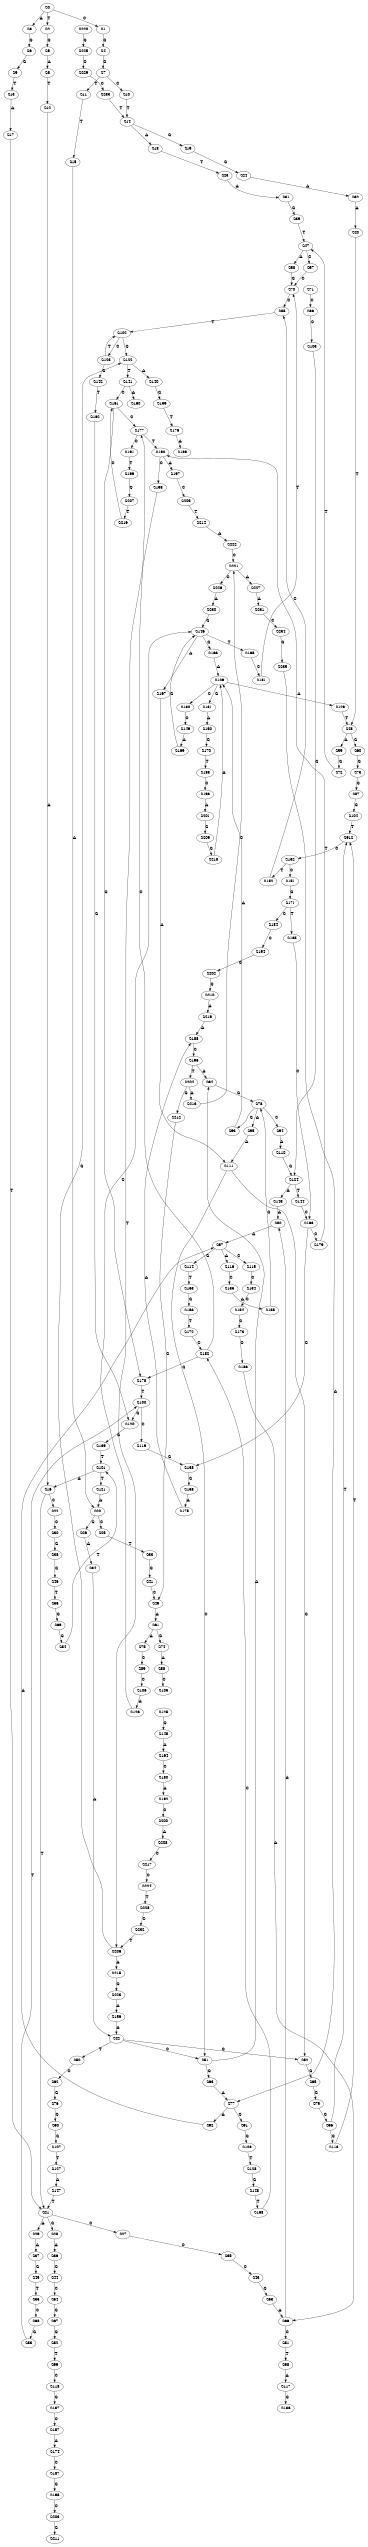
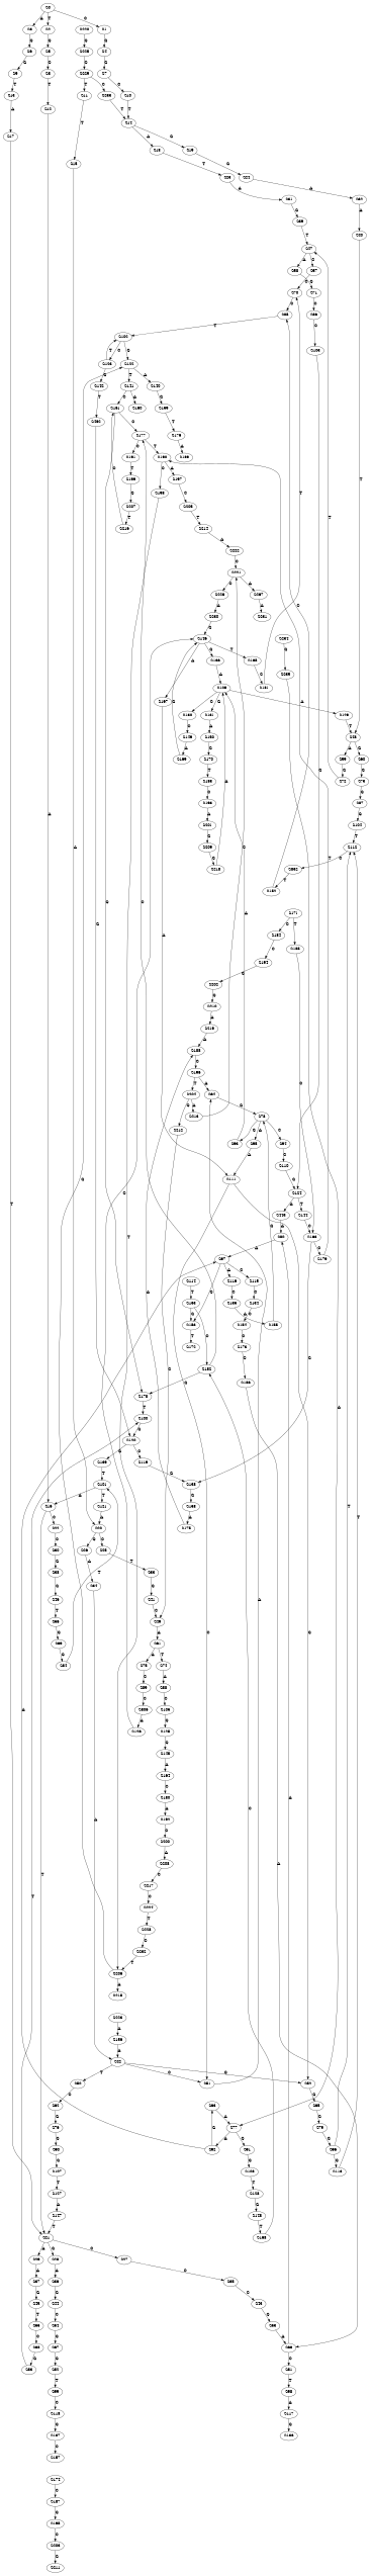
  strict digraph {
    S0
    S1
    S2
    S3
    S4
    S5
    S6
    S7
    S8
    S9
    S10
    S11
    S12
    S13
    S14
    S15
    S16
    S17
    S18
    S19
    S20
    S21
    S22
    S23
    S24
    S25
    S26
    S27
    S28
    S29
    S30
    S31
    S32
    S33
    S34
    S35
    S36
    S37
    S38
    S39
    S40
    S41
    S42
    S43
    S44
    S45
    S46
    S47
    S48
    S49
    S50
    S51
    S52
    S53
    S54
    S55
    S56
    S57
    S58
    S59
    S60
    S61
    S62
    S63
    S64
    S65
    S66
    S67
    S68
    S69
    S70
    S71
    S72
    S73
    S74
    S75
    S76
    S77
    S78
    S79
    S80
    S81
    S82
    S83
    S84
    S85
    S86
    S87
    S88
    S89
    S90
    S91
    S92
    S93
    S94
    S95
    S96
    S97
    S98
    S99
    S100
    S101
    S102
    S103
    S104
    S105
-   S106
+   S106 [label=S806]
    S107
    S108
    S109
    S110
    S111
-   S112 [label=S912]
+   S112
    S113
    S114
    S115
    S116
    S117
    S118
    S119
    S120
    S121
    S122
    S123
    S124
    S125
    S126
    S127
    S128
    S129
    S130
    S131
-   S132
+   S132 [label=S832]
    S133
    S134
    S135
    S136
    S137
    S138
    S139
    S140
    S141
    S142
-   S143
+   S143 [label=S443]
    S144
    S145
    S146
    S147
    S148
    S149
    S150
-   S151
    S152
    S153
    S154
    S155
    S157
    S158
    S159
    S160
    S161
-   S162
+   S162 [label=S462]
    S163
    S164
    S165
    S166
    S167
    S168
    S169
    S170
    S171
    S172
    S173
    S156
    S174
    S175
    S176
    S177
    S178
    S179
    S180
    S181
    S182
    S183
    S184
    S185
    S186
    S187
    S188
    S189
    S190
    S191
    S192
    S193
    S194
    S195
    S196
    S197
    S198
    S199
    S200
    S201
    S202
    S203
    S204
    S205
    S206
    S207
    S208
    S209
    S210
    S211
    S212
    S213
    S214
    S215
    S216
    S217
    S218
    S219
    S221
    S222
    S223
    S224
    S220
    S225
    S226
-   S227
+   S227 [label=S267]
    S228
    S229
    S230
    S231
    S232
    S233
    S234
    S235
    S0 -> S1 [label=C]
    S0 -> S2 [label=T]
    S0 -> S3 [label=A]
    S1 -> S4 [label=G]
    S2 -> S5 [label=G]
    S3 -> S6 [label=G]
    S4 -> S7 [label=G]
-   S5 -> S8 [label=A]
+   S5 -> S8 [label=G]
    S6 -> S9 [label=G]
    S7 -> S10 [label=C]
-   S7 -> S11 [label=T]
+   S229 -> S11 [label=T]
    S8 -> S12 [label=T]
    S9 -> S13 [label=T]
    S10 -> S14 [label=T]
    S11 -> S15 [label=T]
    S12 -> S16 [label=A]
    S13 -> S17 [label=A]
    S14 -> S18 [label=A]
    S14 -> S19 [label=G]
    S15 -> S20 [label=A]
    S16 -> S21 [label=T]
    S16 -> S22 [label=C]
    S17 -> S21 [label=T]
    S18 -> S23 [label=T]
    S19 -> S24 [label=G]
    S20 -> S25 [label=C]
    S20 -> S26 [label=G]
    S21 -> S27 [label=C]
    S21 -> S28 [label=G]
    S21 -> S29 [label=A]
    S22 -> S30 [label=C]
    S23 -> S31 [label=A]
    S24 -> S32 [label=A]
    S25 -> S33 [label=T]
    S26 -> S34 [label=A]
    S27 -> S35 [label=C]
    S28 -> S36 [label=A]
    S29 -> S37 [label=A]
    S30 -> S38 [label=G]
    S31 -> S39 [label=G]
    S32 -> S40 [label=A]
    S33 -> S41 [label=G]
    S34 -> S42 [label=A]
    S35 -> S43 [label=C]
    S36 -> S44 [label=G]
    S37 -> S45 [label=G]
    S38 -> S46 [label=G]
    S39 -> S47 [label=T]
    S40 -> S48 [label=T]
    S41 -> S49 [label=C]
    S42 -> S50 [label=T]
    S42 -> S51 [label=C]
    S42 -> S52 [label=G]
    S43 -> S53 [label=G]
    S44 -> S54 [label=C]
    S45 -> S55 [label=T]
    S46 -> S56 [label=T]
    S47 -> S57 [label=C]
    S47 -> S58 [label=A]
    S48 -> S59 [label=A]
    S48 -> S60 [label=G]
    S49 -> S61 [label=A]
    S50 -> S62 [label=C]
-   S51 -> S63 [label=G]
+   S92 -> S63 [label=G]
    S51 -> S64 [label=A]
    S52 -> S65 [label=G]
    S53 -> S66 [label=A]
    S54 -> S67 [label=G]
    S55 -> S68 [label=C]
    S56 -> S69 [label=G]
    S57 -> S70 [label=C]
-   S58 -> S70 [label=G]
+   S58 -> S71 [label=G]
    S59 -> S72 [label=G]
    S60 -> S73 [label=G]
-   S61 -> S74 [label=G]
+   S61 -> S74 [label=T]
    S61 -> S75 [label=A]
    S62 -> S76 [label=G]
    S63 -> S77 [label=A]
    S64 -> S78 [label=G]
    S65 -> S79 [label=G]
    S66 -> S80 [label=A]
    S66 -> S81 [label=C]
    S67 -> S82 [label=G]
    S68 -> S83 [label=G]
    S69 -> S84 [label=G]
    S70 -> S85 [label=C]
    S71 -> S86 [label=C]
    S72 -> S47 [label=T]
    S73 -> S87 [label=G]
    S74 -> S88 [label=A]
    S75 -> S89 [label=C]
    S76 -> S90 [label=G]
    S77 -> S91 [label=G]
    S77 -> S92 [label=A]
    S78 -> S93 [label=G]
    S78 -> S94 [label=C]
    S78 -> S95 [label=A]
    S79 -> S96 [label=G]
    S80 -> S97 [label=A]
    S81 -> S98 [label=T]
    S82 -> S99 [label=T]
    S83 -> S100 [label=T]
    S84 -> S101 [label=T]
    S85 -> S102 [label=T]
    S86 -> S103 [label=C]
    S87 -> S104 [label=G]
    S88 -> S105 [label=C]
    S89 -> S106 [label=C]
    S90 -> S107 [label=G]
    S91 -> S108 [label=G]
    S92 -> S97 [label=A]
    S93 -> S109 [label=A]
-   S94 -> S110 [label=A]
+   S94 -> S110 [label=C]
    S95 -> S111 [label=A]
    S96 -> S112 [label=T]
    S96 -> S113 [label=G]
-   S97 -> S114 [label=G]
+   S97 -> S153 [label=G]
    S97 -> S115 [label=C]
    S97 -> S116 [label=A]
    S98 -> S117 [label=A]
    S99 -> S118 [label=C]
-   S100 -> S119 [label=C]
+   S120 -> S119 [label=C]
    S100 -> S120 [label=G]
    S101 -> S16 [label=A]
    S101 -> S121 [label=T]
    S102 -> S122 [label=G]
    S102 -> S123 [label=C]
    S103 -> S124 [label=G]
    S104 -> S112 [label=T]
+   S105 -> S125 [label=G]
    S106 -> S126 [label=A]
    S107 -> S127 [label=T]
    S108 -> S128 [label=T]
    S109 -> S129 [label=A]
    S109 -> S130 [label=C]
    S109 -> S131 [label=G]
    S110 -> S124 [label=G]
    S111 -> S51 [label=C]
    S111 -> S52 [label=G]
    S112 -> S132 [label=C]
    S113 -> S112 [label=T]
    S114 -> S133 [label=T]
    S115 -> S134 [label=C]
    S116 -> S135 [label=C]
    S117 -> S136 [label=G]
    S118 -> S137 [label=G]
    S119 -> S138 [label=G]
    S120 -> S139 [label=G]
    S121 -> S20 [label=A]
    S122 -> S140 [label=A]
    S122 -> S141 [label=T]
    S123 -> S102 [label=T]
    S123 -> S142 [label=G]
    S124 -> S143 [label=A]
    S124 -> S144 [label=T]
    S125 -> S145 [label=G]
    S126 -> S146 [label=G]
    S127 -> S147 [label=A]
    S128 -> S148 [label=G]
    S129 -> S48 [label=T]
    S130 -> S149 [label=C]
    S131 -> S150 [label=A]
-   S132 -> S151 [label=C]
    S132 -> S152 [label=T]
    S133 -> S153 [label=G]
    S134 -> S154 [label=C]
    S135 -> S155 [label=A]
    S137 -> S157 [label=C]
    S138 -> S158 [label=G]
    S139 -> S101 [label=T]
    S140 -> S159 [label=G]
    S141 -> S160 [label=A]
    S141 -> S161 [label=C]
    S142 -> S162 [label=T]
    S143 -> S80 [label=A]
    S144 -> S163 [label=C]
    S145 -> S164 [label=A]
    S146 -> S165 [label=T]
    S146 -> S166 [label=G]
    S146 -> S167 [label=A]
    S147 -> S21 [label=T]
    S148 -> S168 [label=T]
    S149 -> S169 [label=A]
    S150 -> S170 [label=G]
-   S151 -> S171 [label=G]
    S152 -> S85 [label=C]
    S153 -> S172 [label=T]
    S154 -> S173 [label=C]
    S155 -> S78 [label=G]
-   S157 -> S174 [label=A]
    S158 -> S175 [label=A]
    S159 -> S176 [label=T]
    S161 -> S177 [label=C]
    S161 -> S178 [label=G]
    S162 -> S120 [label=G]
    S163 -> S138 [label=G]
    S163 -> S179 [label=C]
    S164 -> S180 [label=C]
    S165 -> S181 [label=C]
    S166 -> S109 [label=A]
    S167 -> S111 [label=A]
    S168 -> S182 [label=C]
    S169 -> S146 [label=G]
    S170 -> S183 [label=T]
    S171 -> S184 [label=C]
    S171 -> S185 [label=T]
-   S172 -> S182 [label=C]
+   S133 -> S182 [label=C]
    S173 -> S186 [label=G]
    S156 -> S42 [label=A]
    S174 -> S187 [label=C]
    S175 -> S188 [label=A]
    S176 -> S189 [label=A]
    S177 -> S190 [label=T]
    S177 -> S191 [label=C]
    S178 -> S100 [label=T]
    S179 -> S190 [label=T]
    S180 -> S192 [label=A]
    S181 -> S70 [label=T]
    S182 -> S177 [label=C]
    S182 -> S178 [label=G]
    S183 -> S193 [label=C]
    S184 -> S194 [label=C]
    S185 -> S163 [label=C]
    S186 -> S66 [label=A]
    S187 -> S195 [label=G]
    S188 -> S196 [label=C]
    S190 -> S197 [label=A]
    S190 -> S198 [label=C]
    S191 -> S199 [label=T]
    S192 -> S200 [label=C]
    S193 -> S201 [label=A]
    S194 -> S202 [label=G]
    S195 -> S203 [label=C]
    S196 -> S64 [label=A]
    S196 -> S204 [label=T]
    S197 -> S205 [label=C]
    S198 -> S206 [label=T]
    S199 -> S207 [label=G]
    S200 -> S208 [label=A]
    S201 -> S209 [label=G]
    S202 -> S210 [label=G]
    S203 -> S211 [label=G]
    S204 -> S212 [label=G]
    S204 -> S213 [label=A]
    S205 -> S214 [label=T]
    S206 -> S122 [label=G]
    S206 -> S215 [label=A]
    S207 -> S216 [label=T]
    S208 -> S217 [label=C]
    S209 -> S218 [label=G]
    S210 -> S219 [label=A]
    S212 -> S49 [label=C]
    S213 -> S221 [label=C]
    S214 -> S222 [label=A]
-   S215 -> S223 [label=G]
    S216 -> S161 [label=C]
    S217 -> S224 [label=C]
    S218 -> S109 [label=A]
    S219 -> S188 [label=A]
    S221 -> S226 [label=C]
    S221 -> S227 [label=A]
    S222 -> S221 [label=C]
    S223 -> S156 [label=A]
    S224 -> S228 [label=T]
    S220 -> S225 [label=G]
    S225 -> S229 [label=G]
    S226 -> S230 [label=A]
    S227 -> S231 [label=A]
    S228 -> S232 [label=C]
    S229 -> S233 [label=C]
    S230 -> S146 [label=G]
-   S231 -> S234 [label=C]
    S232 -> S206 [label=T]
    S233 -> S14 [label=T]
    S234 -> S235 [label=G]
    S235 -> S77 [label=A]
  }
